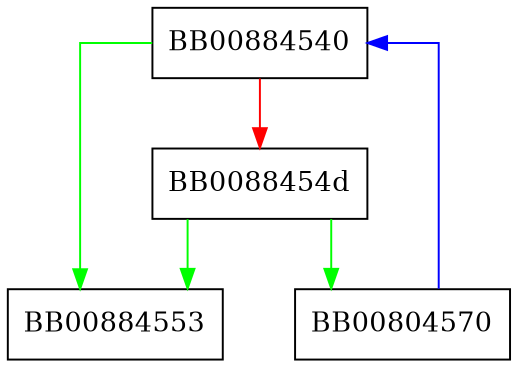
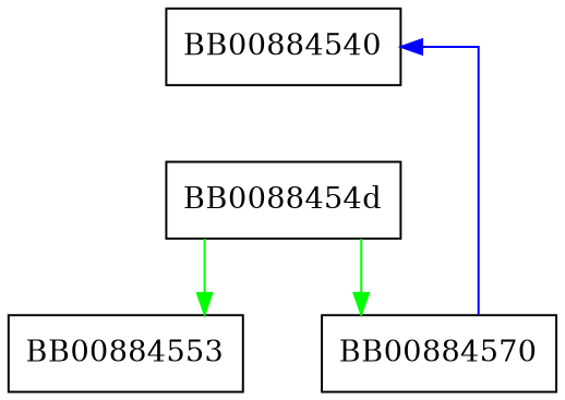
  digraph {
    splines=ortho
    node [shape=box]
    edge [color=green]
    BB00884540
    BB00884553
    BB0088454d
-   BB00884570 [label=BB00804570]
-   BB00884540 -> BB00884553
-   BB00884540 -> BB0088454d [color=red]
+   BB00884570
    BB0088454d -> BB00884553
    BB0088454d -> BB00884570
    BB00884570 -> BB00884540 [color=blue]
  }
